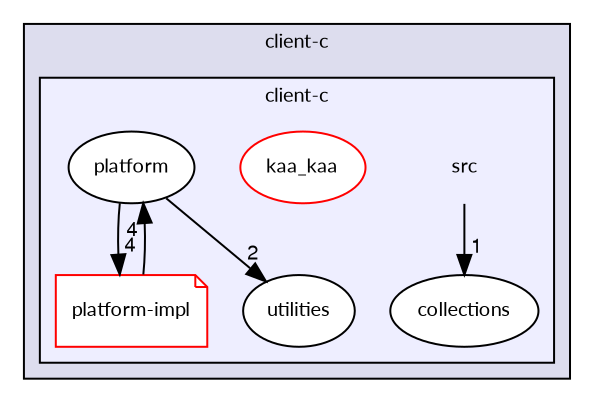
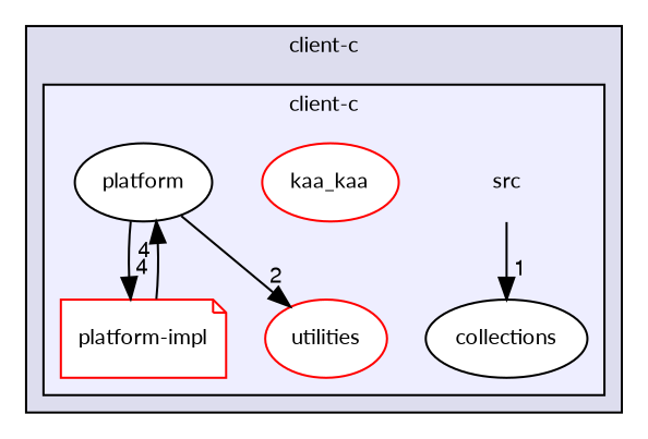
  digraph {
    compound=true
    fontname=Lato
    node [fontname=Lato fontsize=10 shape=ellipse color=black fillcolor=white style=filled]
    edge [fontname=Lato headlabel=4 labeldistance=1.5 labelfontname=FreeSans labelfontsize=10]
    n1 [label=src shape=plaintext color="" fillcolor="" style=""]
    n2 [label=collections]
    n3 [color=red label=kaa_kaa]
    n4 [label=platform]
    n5 [color=red label="platform-impl" shape=note]
-   n6 [label=utilities]
+   n6 [color=red label=utilities]
    subgraph cluster_1 {
      bgcolor="#ddddee"
      fontsize=10
      label="client-c"
      pencolor=black
      subgraph cluster_2 {
        bgcolor="#eeeeff"
        fontsize=10
        label="client-c"
        pencolor=black
        n1
        n2
        n3
        n4
        n5
        n6
      }
    }
    n1 -> n2 [headlabel=1]
    n4 -> n5
    n4 -> n6 [headlabel=2]
    n5 -> n4
  }
